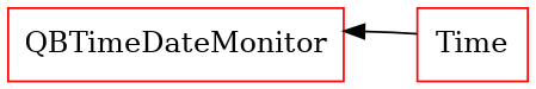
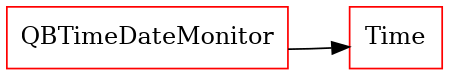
  digraph {
    rankdir=LR
    node [shape=box color=red]
    QBTimeDateMonitor [root=true]
    Time
-   Time -> QBTimeDateMonitor
+   QBTimeDateMonitor -> Time
  }
